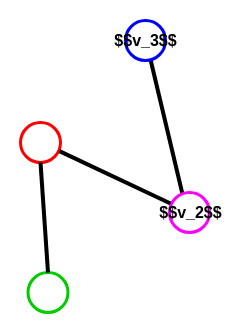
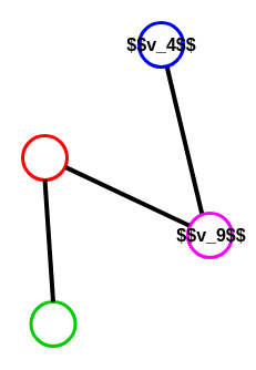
  <mxCell id="0" />
  <mxCell id="1" parent="0" />
  <mxCell id="2" value="" style="ellipse;whiteSpace=wrap;html=1;aspect=fixed;fillColor=none;strokeWidth=3;strokeColor=#FF00FF;" parent="1" vertex="1"><mxGeometry x="169" y="192" width="40" height="40" as="geometry" /></mxCell>
- <mxCell id="3" value="$$v_2$$" style="text;html=1;fillColor=none;align=center;verticalAlign=middle;whiteSpace=wrap;rounded=0;fontStyle=1;fontSize=16;strokeWidth=4;" parent="1" vertex="1"><mxGeometry x="177.5" y="202" width="25" height="20" as="geometry" /></mxCell>
+ <mxCell id="3" value="$$v_9$$" style="text;html=1;fillColor=none;align=center;verticalAlign=middle;whiteSpace=wrap;rounded=0;fontStyle=1;fontSize=16;strokeWidth=4;" parent="1" vertex="1"><mxGeometry x="177.5" y="202" width="25" height="20" as="geometry" /></mxCell>
  <mxCell id="4" value="" style="ellipse;whiteSpace=wrap;html=1;aspect=fixed;fillColor=none;strokeWidth=3;strokeColor=#00CC00;" parent="1" vertex="1"><mxGeometry x="27.5" y="272" width="40" height="40" as="geometry" /></mxCell>
  <mxCell id="5" value="" style="ellipse;whiteSpace=wrap;html=1;aspect=fixed;fillColor=none;strokeWidth=3;strokeColor=#FF0000;" parent="1" vertex="1"><mxGeometry x="20" y="122" width="40" height="40" as="geometry" /></mxCell>
  <mxCell id="6" value="" style="endArrow=none;html=1;strokeWidth=4;entryX=0.022;entryY=0.263;entryDx=0;entryDy=0;entryPerimeter=0;exitX=0.973;exitY=0.715;exitDx=0;exitDy=0;exitPerimeter=0;" parent="1" source="5" target="2" edge="1"><mxGeometry width="50" height="50" relative="1" as="geometry"><mxPoint x="60" y="152" as="sourcePoint" /><mxPoint x="170" y="202" as="targetPoint" /><Array as="points"><mxPoint x="170" y="203" /></Array></mxGeometry></mxCell>
  <mxCell id="7" value="" style="endArrow=none;html=1;fontSize=16;strokeWidth=4;entryX=0.5;entryY=1;entryDx=0;entryDy=0;exitX=0.5;exitY=0;exitDx=0;exitDy=0;" parent="1" source="4" target="5" edge="1"><mxGeometry width="50" height="50" relative="1" as="geometry"><mxPoint x="47.3" y="242" as="sourcePoint" /><mxPoint x="47.3" y="172" as="targetPoint" /></mxGeometry></mxCell>
  <mxCell id="8" value="" style="endArrow=none;html=1;strokeWidth=4;entryX=0.022;entryY=0.263;entryDx=0;entryDy=0;entryPerimeter=0;" parent="1" edge="1"><mxGeometry width="50" height="50" relative="1" as="geometry"><mxPoint x="150" y="59" as="sourcePoint" /><mxPoint x="181.5" y="191.52" as="targetPoint" /><Array as="points"><mxPoint x="181.62" y="192" /></Array></mxGeometry></mxCell>
  <mxCell id="9" value="" style="ellipse;whiteSpace=wrap;html=1;aspect=fixed;fillColor=none;strokeWidth=3;strokeColor=#0000FF;" parent="1" vertex="1"><mxGeometry x="125" y="20" width="40" height="40" as="geometry" /></mxCell>
- <mxCell id="10" value="$$v_3$$" style="text;html=1;fillColor=none;align=center;verticalAlign=middle;whiteSpace=wrap;rounded=0;fontStyle=1;fontSize=16;strokeWidth=4;" parent="1" vertex="1"><mxGeometry x="132.5" y="30" width="25" height="20" as="geometry" /></mxCell>
+ <mxCell id="10" value="$$v_4$$" style="text;html=1;fillColor=none;align=center;verticalAlign=middle;whiteSpace=wrap;rounded=0;fontStyle=1;fontSize=16;strokeWidth=4;" parent="1" vertex="1"><mxGeometry x="132.5" y="30" width="25" height="20" as="geometry" /></mxCell>
